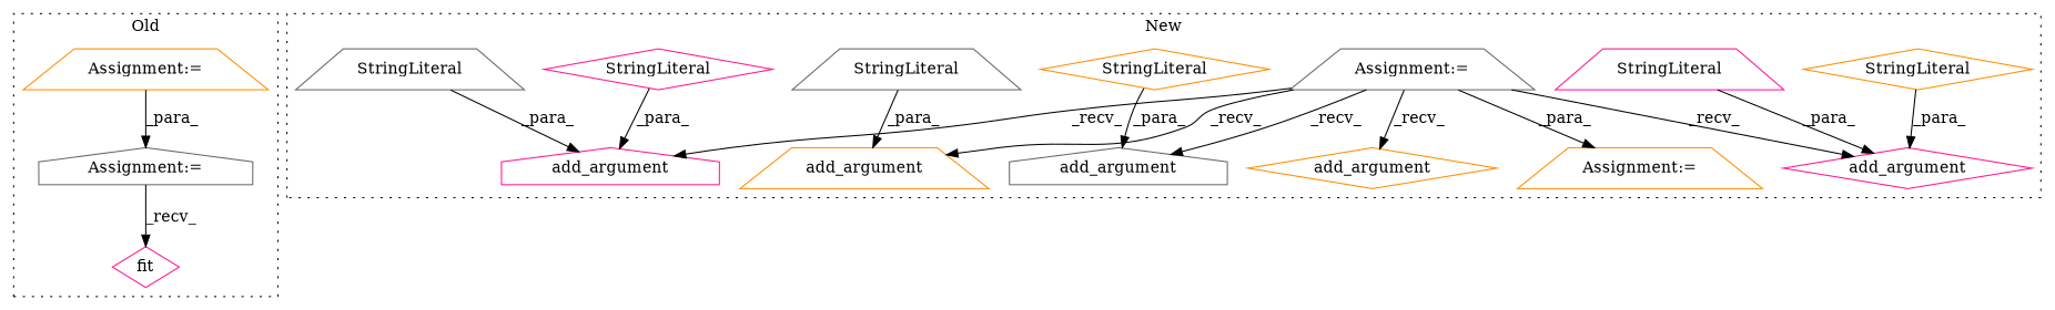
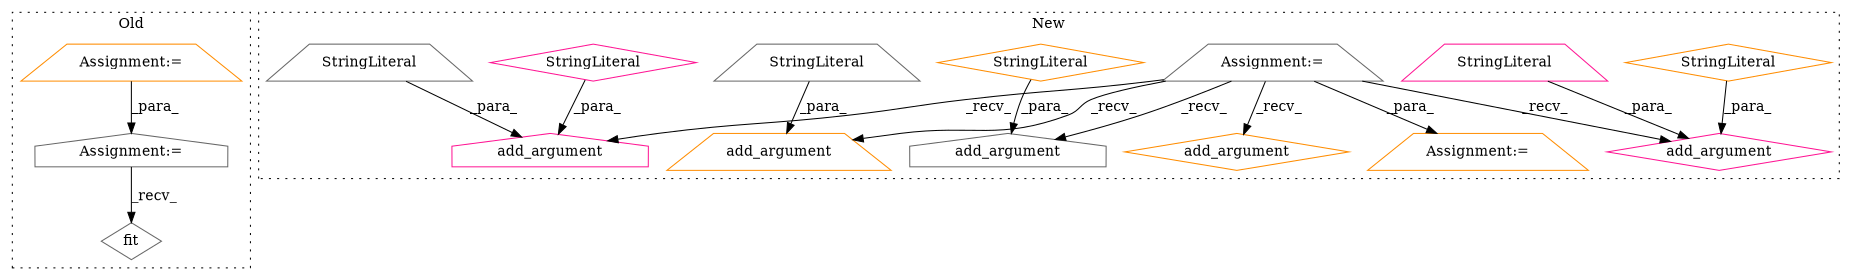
  digraph {
    node [a=32 l="13,1" shape=trapezium color=gray40]
-   n1 [l="4,1" label=fit s="800,873" shape=diamond color=deeppink]
+   n1 [l="4,1" label=fit s="800,873" shape=diamond]
    n2 [a=7 l=1 label="Assignment:=" s=490 color=darkorange]
    n3 [a=7 l=1 label="Assignment:=" s=762 shape=house]
    n4 [label=add_argument s="649,719" shape=diamond color=deeppink]
    n5 [a=45 l=10 label=StringLiteral s=678 shape=diamond color=darkorange]
    n6 [a=45 l=30 label=StringLiteral s=689 color=deeppink]
    n7 [a=7 l=1 label="Assignment:=" s=225]
    n8 [label=add_argument s="310,382" shape=house color=deeppink]
    n9 [a=45 l=8 label=StringLiteral s=323]
    n10 [label=add_argument s="579,635" shape=house]
    n11 [a=45 l=6 label=StringLiteral s=604 shape=diamond color=darkorange]
    n12 [label=add_argument s="456,507" color=darkorange]
    n13 [a=45 l=13 label=StringLiteral s=339 shape=diamond color=deeppink]
    n14 [label=add_argument s="521,565" shape=diamond color=darkorange]
    n15 [a=45 l=12 label=StringLiteral s=495]
    n16 [a=7 l=1 label="Assignment:=" s=730 color=darkorange]
    subgraph cluster_1 {
      label=Old
      style=dotted
      n1
      n2
      n3
    }
    subgraph cluster_2 {
      label=New
      style=dotted
      n4
      n5
      n6
      n7
      n8
      n9
      n10
      n11
      n12
      n13
      n14
      n15
      n16
    }
    n2 -> n3 [label=_para_]
    n3 -> n1 [label=_recv_]
    n5 -> n4 [label=_para_]
    n6 -> n4 [label=_para_]
    n7 -> n4 [label=_recv_]
    n7 -> n8 [label=_recv_]
    n7 -> n10 [label=_recv_]
    n7 -> n12 [label=_recv_]
    n7 -> n14 [label=_recv_]
    n7 -> n16 [label=_para_]
    n9 -> n8 [label=_para_]
    n11 -> n10 [label=_para_]
    n13 -> n8 [label=_para_]
    n15 -> n12 [label=_para_]
  }
